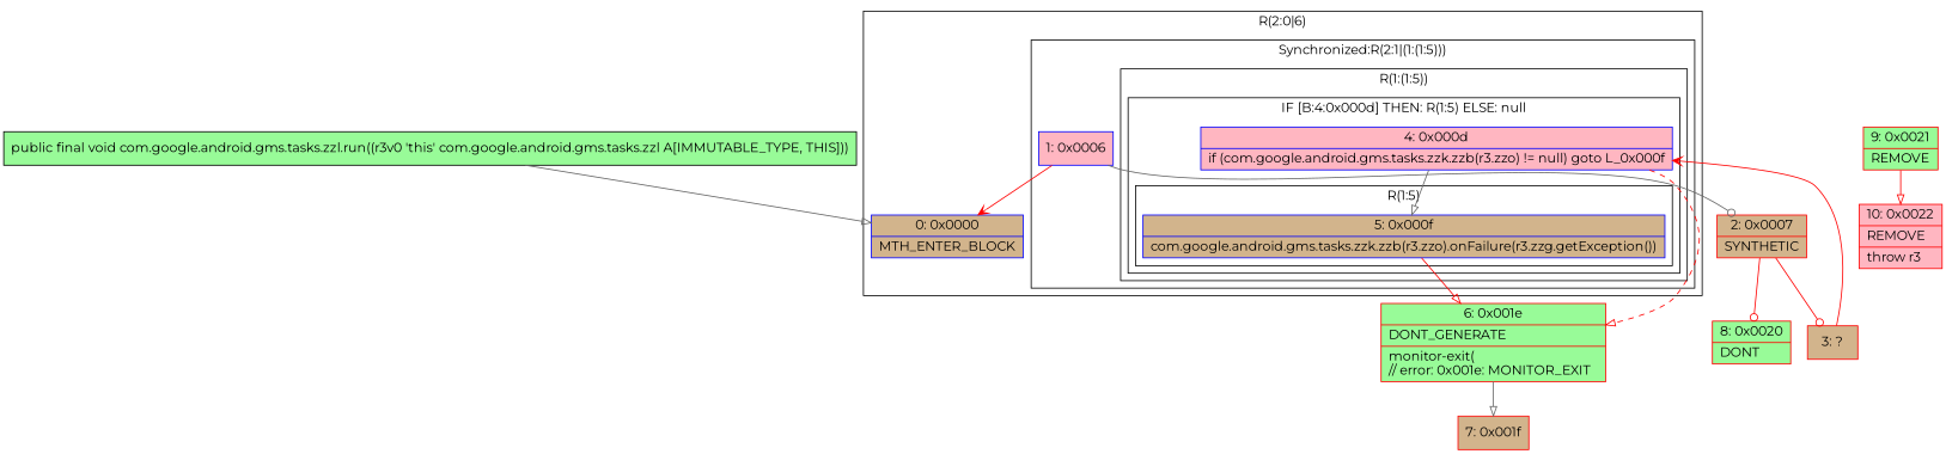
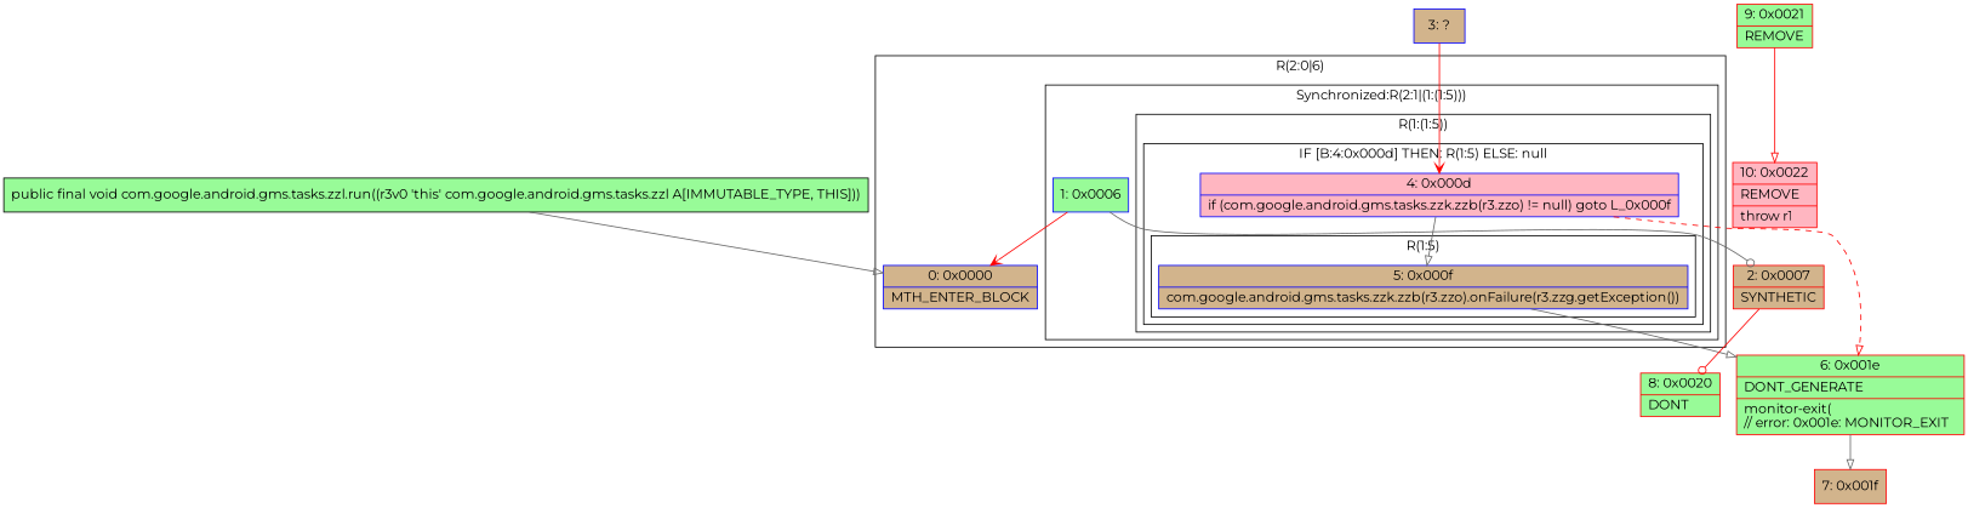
  digraph {
    fontname=Montserrat
    node [color=red fillcolor=tan fontname=Montserrat shape=record style=filled]
    edge [arrowhead=onormal color=red fontname=Montserrat]
    n1 [color=blue label="{5\:\ 0x000f|com.google.android.gms.tasks.zzk.zzb(r3.zzo).onFailure(r3.zzg.getException())\l}"]
    n2 [color=blue fillcolor=lightpink label="{4\:\ 0x000d|if (com.google.android.gms.tasks.zzk.zzb(r3.zzo) != null) goto L_0x000f\l}"]
-   n3 [color=blue fillcolor=lightpink label="{1\:\ 0x0006}"]
+   n3 [color=blue fillcolor=palegreen label="{1\:\ 0x0006}"]
    n4 [color=blue label="{0\:\ 0x0000|MTH_ENTER_BLOCK\l}"]
    n5 [fillcolor=palegreen label="{6\:\ 0x001e|DONT_GENERATE\l|monitor\-exit(\l\/\/ error: 0x001e: MONITOR_EXIT  \l}"]
    n6 [label="{2\:\ 0x0007|SYNTHETIC\l}"]
-   n7 [label="{3\:\ ?}"]
+   n7 [color=blue label="{3\:\ ?}"]
    n8 [fillcolor=palegreen label="{8\:\ 0x0020|DONT\l}"]
    n9 [label="{7\:\ 0x001f}"]
    n10 [fillcolor=palegreen label="{9\:\ 0x0021|REMOVE\l}"]
-   n11 [fillcolor=lightpink label="{10\:\ 0x0022|REMOVE\l|throw r3\l}"]
+   n11 [fillcolor=lightpink label="{10\:\ 0x0022|REMOVE\l|throw r1\l}"]
    n12 [fillcolor=palegreen label="{public final void com.google.android.gms.tasks.zzl.run((r3v0 'this' com.google.android.gms.tasks.zzl A[IMMUTABLE_TYPE, THIS])) }" color=""]
    subgraph cluster_1 {
      label="R(2:0|6)"
      n4
      subgraph cluster_2 {
        label="Synchronized:R(2:1|(1:(1:5)))"
        n3
        subgraph cluster_3 {
          label="R(1:(1:5))"
          subgraph cluster_4 {
            label="IF [B:4:0x000d] THEN: R(1:5) ELSE: null"
            n2
            subgraph cluster_5 {
              label="R(1:5)"
              n1
            }
          }
        }
      }
    }
-   n1 -> n5
+   n1 -> n5 [color=gray40]
    n2 -> n1 [color=gray40]
    n2 -> n5 [style=dashed]
    n3 -> n4 [arrowhead=vee]
    n3 -> n6 [arrowhead=odot color=gray40]
    n5 -> n9 [color=gray40]
-   n6 -> n7 [arrowhead=odot]
    n6 -> n8 [arrowhead=odot]
    n7 -> n2 [arrowhead=vee]
    n10 -> n11
    n12 -> n4 [color=gray40]
  }
